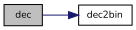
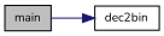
  digraph {
    rankdir=LR
    fontname=Nunito
    node [color=black fontname=Nunito fontsize=10 shape=record style=filled]
-   n1 [fillcolor=grey75 fontcolor=black height=0.2 label=dec width=0.4]
+   n1 [fillcolor=grey75 fontcolor=black height=0.2 label=main width=0.4]
    n2 [fillcolor=white height=0.2 label=dec2bin width=0.4]
    n1 -> n2 [color=midnightblue fontname=Nunito fontsize=10 labelfontname=Helvetica labelfontsize=10 style=solid]
  }
